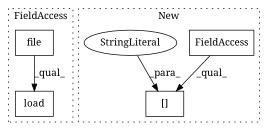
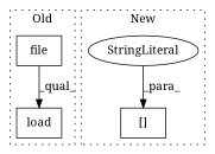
  digraph {
    fontname="Noto Serif"
    node [a=32 fontname="Noto Serif" l="5,1" shape=box]
    edge [fontname="Noto Serif"]
    n1 [label=load s="28112,28167"]
    n2 [label=file s="28117,28166"]
    n3 [a=2 l="31,1" label="[]" s="28111,28149"]
-   n4 [a=22 l=30 label=FieldAccess s=28111]
    n5 [a=45 l=7 label=StringLiteral s=28142 shape=ellipse]
    subgraph cluster_1 {
-     label=FieldAccess
+     label=Old
      style=dotted
      n1
      n2
    }
    subgraph cluster_2 {
      label=New
      style=dotted
      n3
-     n4
      n5
    }
    n2 -> n1 [label=_qual_]
-   n4 -> n3 [label=_qual_]
    n5 -> n3 [label=_para_]
  }
